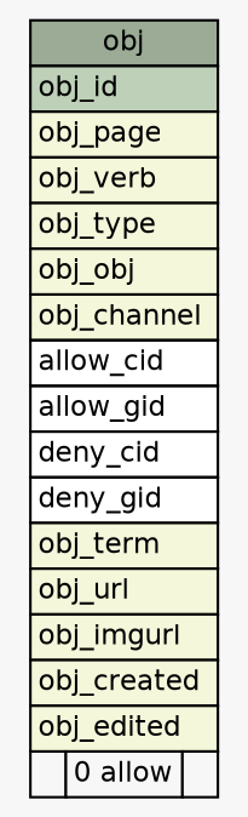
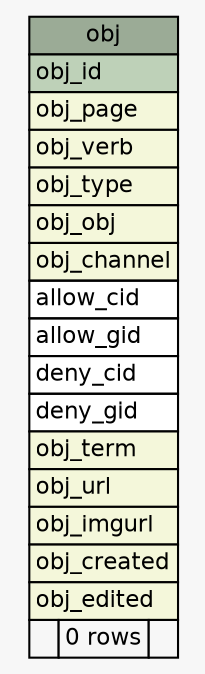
  digraph {
    bgcolor="#f7f7f7"
    fontname=Helvetica
    fontsize=11
    nodesep=0.18
    rankdir=RL
    ranksep=0.46
-   n1 [fontname=Helvetica fontsize=11 label=<     <TABLE BORDER="0" CELLBORDER="1" CELLSPACING="0" BGCOLOR="#ffffff">       <TR><TD COLSPAN="3" BGCOLOR="#9bab96" ALIGN="CENTER">obj</TD></TR>       <TR><TD PORT="obj_id" COLSPAN="3" BGCOLOR="#bed1b8" ALIGN="LEFT">obj_id</TD></TR>       <TR><TD PORT="obj_page" COLSPAN="3" BGCOLOR="#f4f7da" ALIGN="LEFT">obj_page</TD></TR>       <TR><TD PORT="obj_verb" COLSPAN="3" BGCOLOR="#f4f7da" ALIGN="LEFT">obj_verb</TD></TR>       <TR><TD PORT="obj_type" COLSPAN="3" BGCOLOR="#f4f7da" ALIGN="LEFT">obj_type</TD></TR>       <TR><TD PORT="obj_obj" COLSPAN="3" BGCOLOR="#f4f7da" ALIGN="LEFT">obj_obj</TD></TR>       <TR><TD PORT="obj_channel" COLSPAN="3" BGCOLOR="#f4f7da" ALIGN="LEFT">obj_channel</TD></TR>       <TR><TD PORT="allow_cid" COLSPAN="3" ALIGN="LEFT">allow_cid</TD></TR>       <TR><TD PORT="allow_gid" COLSPAN="3" ALIGN="LEFT">allow_gid</TD></TR>       <TR><TD PORT="deny_cid" COLSPAN="3" ALIGN="LEFT">deny_cid</TD></TR>       <TR><TD PORT="deny_gid" COLSPAN="3" ALIGN="LEFT">deny_gid</TD></TR>       <TR><TD PORT="obj_term" COLSPAN="3" BGCOLOR="#f4f7da" ALIGN="LEFT">obj_term</TD></TR>       <TR><TD PORT="obj_url" COLSPAN="3" BGCOLOR="#f4f7da" ALIGN="LEFT">obj_url</TD></TR>       <TR><TD PORT="obj_imgurl" COLSPAN="3" BGCOLOR="#f4f7da" ALIGN="LEFT">obj_imgurl</TD></TR>       <TR><TD PORT="obj_created" COLSPAN="3" BGCOLOR="#f4f7da" ALIGN="LEFT">obj_created</TD></TR>       <TR><TD PORT="obj_edited" COLSPAN="3" BGCOLOR="#f4f7da" ALIGN="LEFT">obj_edited</TD></TR>       <TR><TD ALIGN="LEFT" BGCOLOR="#f7f7f7">  </TD><TD ALIGN="RIGHT" BGCOLOR="#f7f7f7">0 allow</TD><TD ALIGN="RIGHT" BGCOLOR="#f7f7f7">  </TD></TR>     </TABLE>> shape=plaintext]
+   n1 [fontname=Helvetica fontsize=11 label=<     <TABLE BORDER="0" CELLBORDER="1" CELLSPACING="0" BGCOLOR="#ffffff">       <TR><TD COLSPAN="3" BGCOLOR="#9bab96" ALIGN="CENTER">obj</TD></TR>       <TR><TD PORT="obj_id" COLSPAN="3" BGCOLOR="#bed1b8" ALIGN="LEFT">obj_id</TD></TR>       <TR><TD PORT="obj_page" COLSPAN="3" BGCOLOR="#f4f7da" ALIGN="LEFT">obj_page</TD></TR>       <TR><TD PORT="obj_verb" COLSPAN="3" BGCOLOR="#f4f7da" ALIGN="LEFT">obj_verb</TD></TR>       <TR><TD PORT="obj_type" COLSPAN="3" BGCOLOR="#f4f7da" ALIGN="LEFT">obj_type</TD></TR>       <TR><TD PORT="obj_obj" COLSPAN="3" BGCOLOR="#f4f7da" ALIGN="LEFT">obj_obj</TD></TR>       <TR><TD PORT="obj_channel" COLSPAN="3" BGCOLOR="#f4f7da" ALIGN="LEFT">obj_channel</TD></TR>       <TR><TD PORT="allow_cid" COLSPAN="3" ALIGN="LEFT">allow_cid</TD></TR>       <TR><TD PORT="allow_gid" COLSPAN="3" ALIGN="LEFT">allow_gid</TD></TR>       <TR><TD PORT="deny_cid" COLSPAN="3" ALIGN="LEFT">deny_cid</TD></TR>       <TR><TD PORT="deny_gid" COLSPAN="3" ALIGN="LEFT">deny_gid</TD></TR>       <TR><TD PORT="obj_term" COLSPAN="3" BGCOLOR="#f4f7da" ALIGN="LEFT">obj_term</TD></TR>       <TR><TD PORT="obj_url" COLSPAN="3" BGCOLOR="#f4f7da" ALIGN="LEFT">obj_url</TD></TR>       <TR><TD PORT="obj_imgurl" COLSPAN="3" BGCOLOR="#f4f7da" ALIGN="LEFT">obj_imgurl</TD></TR>       <TR><TD PORT="obj_created" COLSPAN="3" BGCOLOR="#f4f7da" ALIGN="LEFT">obj_created</TD></TR>       <TR><TD PORT="obj_edited" COLSPAN="3" BGCOLOR="#f4f7da" ALIGN="LEFT">obj_edited</TD></TR>       <TR><TD ALIGN="LEFT" BGCOLOR="#f7f7f7">  </TD><TD ALIGN="RIGHT" BGCOLOR="#f7f7f7">0 rows</TD><TD ALIGN="RIGHT" BGCOLOR="#f7f7f7">  </TD></TR>     </TABLE>> shape=plaintext]
  }
